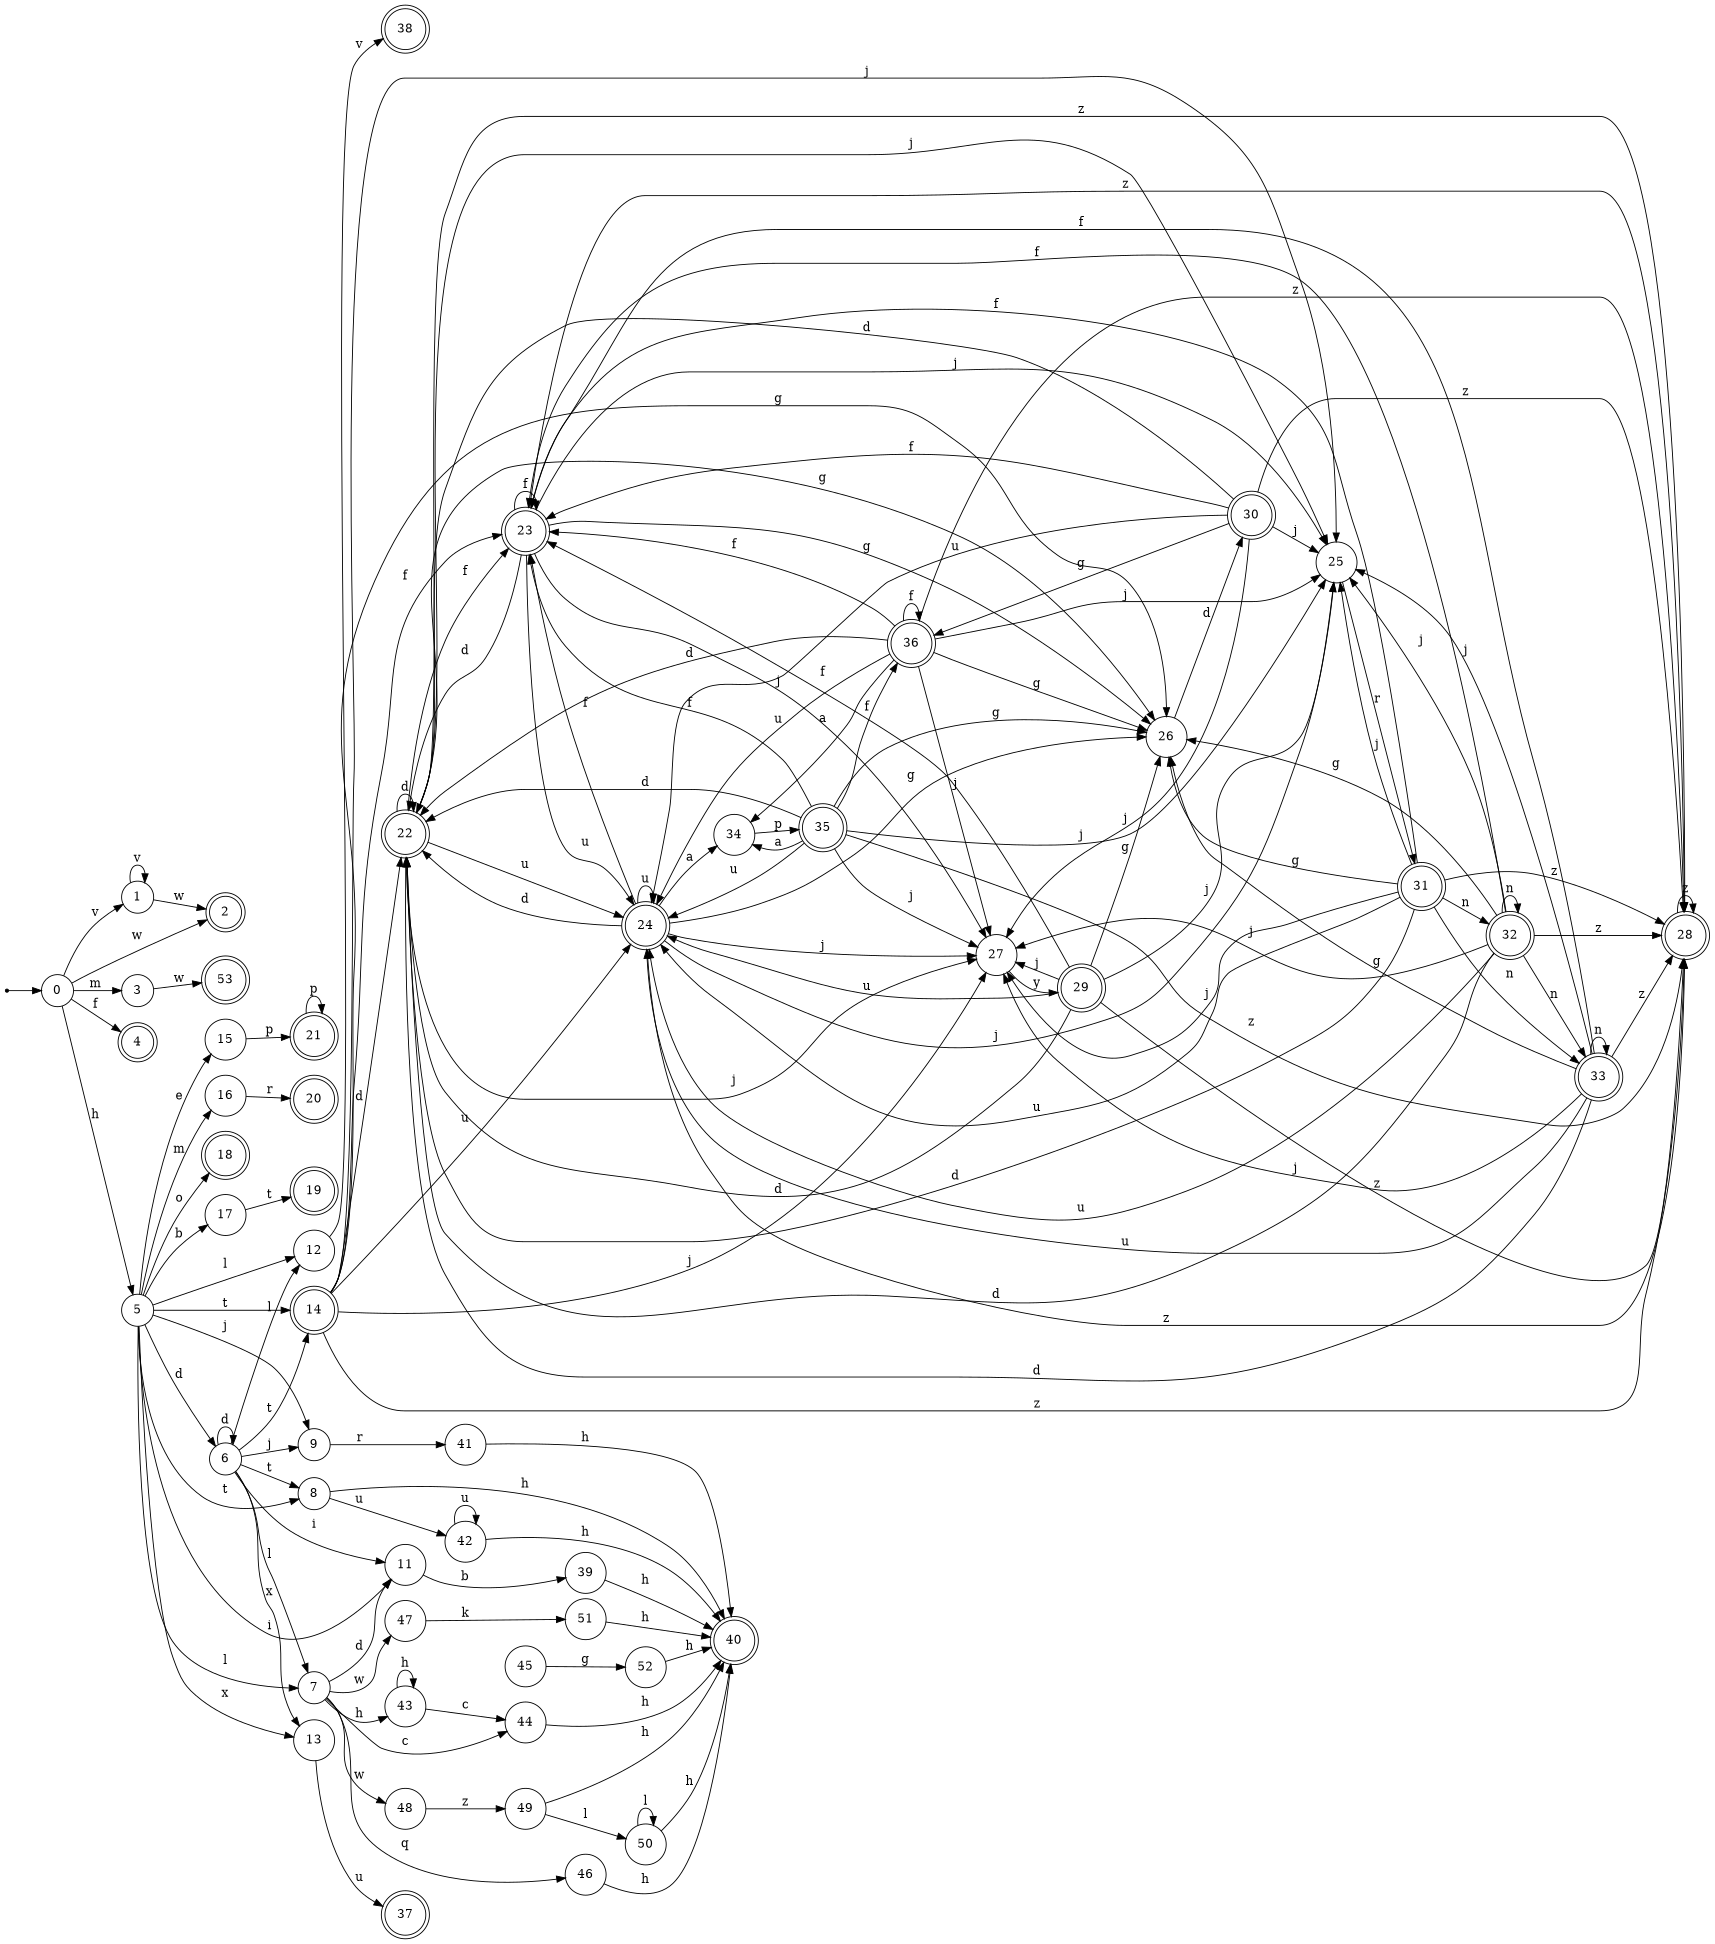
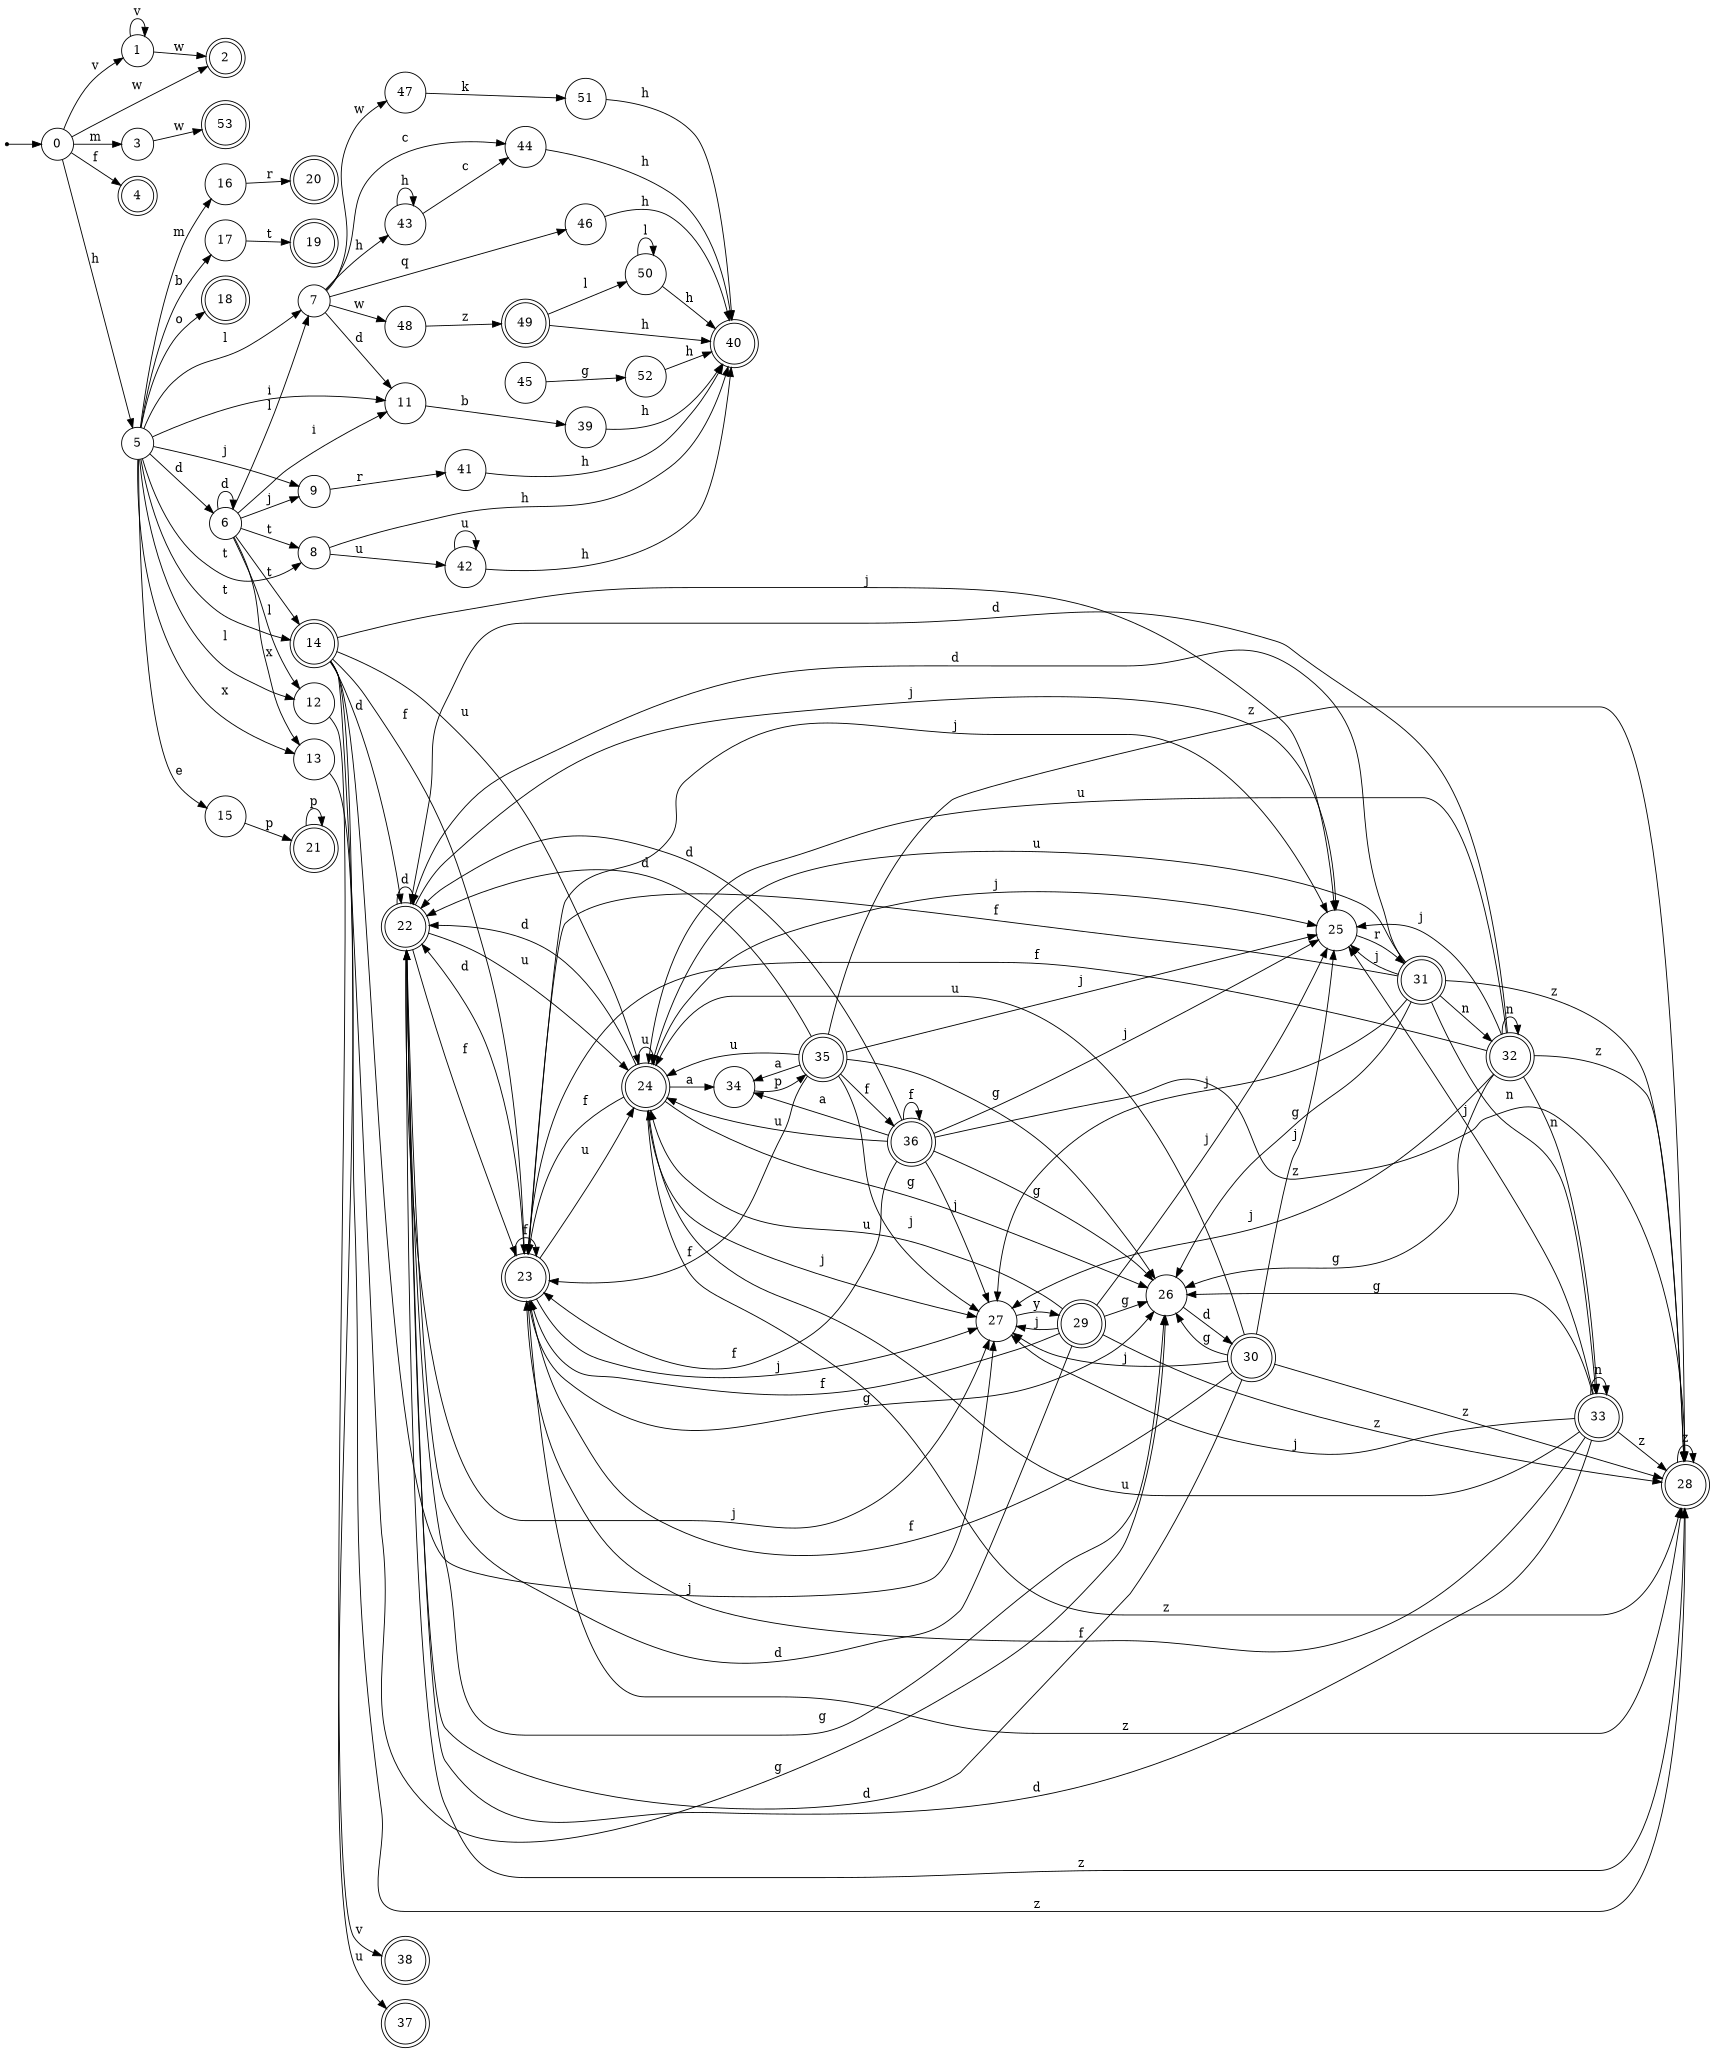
  digraph {
    rankdir=LR
    node [shape=circle]
    dummy0 [shape=point]
    0
    1
    2 [shape=doublecircle]
    3
    4 [shape=doublecircle]
    5
    53 [shape=doublecircle]
    6
    7
    8
    9
    11
    12
    13
    14 [shape=doublecircle]
    15
    16
    17
    18 [shape=doublecircle]
    43
    44
    46
    47
    48
    40 [shape=doublecircle]
    42
    41
    39
    38 [shape=doublecircle]
    37 [shape=doublecircle]
    22 [shape=doublecircle]
    23 [shape=doublecircle]
    24 [shape=doublecircle]
    25
    26
    27
    28 [shape=doublecircle]
    21 [shape=doublecircle]
    20 [shape=doublecircle]
    19 [shape=doublecircle]
    45
    52
    51
-   49
+   49 [shape=doublecircle]
    34
    31 [shape=doublecircle]
    30 [shape=doublecircle]
    29 [shape=doublecircle]
    35 [shape=doublecircle]
    32 [shape=doublecircle]
    33 [shape=doublecircle]
    36 [shape=doublecircle]
    50
    dummy0 -> 0
    0 -> 1 [label=v]
    0 -> 2 [label=w]
    0 -> 3 [label=m]
    0 -> 4 [label=f]
    0 -> 5 [label=h]
    1 -> 1 [label=v]
    1 -> 2 [label=w]
    3 -> 53 [label=w]
    5 -> 6 [label=d]
    5 -> 7 [label=l]
    5 -> 8 [label=t]
    5 -> 9 [label=j]
    5 -> 11 [label=i]
    5 -> 12 [label=l]
    5 -> 13 [label=x]
    5 -> 14 [label=t]
    5 -> 15 [label=e]
    5 -> 16 [label=m]
    5 -> 17 [label=b]
    5 -> 18 [label=o]
    6 -> 6 [label=d]
    6 -> 7 [label=l]
    6 -> 8 [label=t]
    6 -> 9 [label=j]
    6 -> 11 [label=i]
    6 -> 12 [label=l]
    6 -> 13 [label=x]
    6 -> 14 [label=t]
    7 -> 11 [label=d]
    7 -> 43 [label=h]
    7 -> 44 [label=c]
    7 -> 46 [label=q]
    7 -> 47 [label=w]
    7 -> 48 [label=w]
    8 -> 40 [label=h]
    8 -> 42 [label=u]
    9 -> 41 [label=r]
    11 -> 39 [label=b]
    12 -> 38 [label=v]
    13 -> 37 [label=u]
    14 -> 22 [label=d]
    14 -> 23 [label=f]
    14 -> 24 [label=u]
    14 -> 25 [label=j]
    14 -> 26 [label=g]
    14 -> 27 [label=j]
    14 -> 28 [label=z]
    15 -> 21 [label=p]
    16 -> 20 [label=r]
    17 -> 19 [label=t]
    43 -> 43 [label=h]
    43 -> 44 [label=c]
    44 -> 40 [label=h]
    46 -> 40 [label=h]
    47 -> 51 [label=k]
    48 -> 49 [label=z]
    42 -> 40 [label=h]
    42 -> 42 [label=u]
    41 -> 40 [label=h]
    39 -> 40 [label=h]
    22 -> 22 [label=d]
    22 -> 23 [label=f]
    22 -> 24 [label=u]
    22 -> 25 [label=j]
    22 -> 26 [label=g]
    22 -> 27 [label=j]
    22 -> 28 [label=z]
    23 -> 22 [label=d]
    23 -> 23 [label=f]
    23 -> 24 [label=u]
    23 -> 25 [label=j]
    23 -> 26 [label=g]
    23 -> 27 [label=j]
    23 -> 28 [label=z]
    24 -> 22 [label=d]
    24 -> 23 [label=f]
    24 -> 24 [label=u]
    24 -> 25 [label=j]
    24 -> 26 [label=g]
    24 -> 27 [label=j]
    24 -> 28 [label=z]
    24 -> 34 [label=a]
    25 -> 31 [label=r]
    26 -> 30 [label=d]
    27 -> 29 [label=y]
    28 -> 28 [label=z]
    21 -> 21 [label=p]
    45 -> 52 [label=g]
    52 -> 40 [label=h]
    51 -> 40 [label=h]
    49 -> 40 [label=h]
    49 -> 50 [label=l]
    34 -> 35 [label=p]
    31 -> 22 [label=d]
    31 -> 23 [label=f]
    31 -> 24 [label=u]
    31 -> 25 [label=j]
    31 -> 26 [label=g]
    31 -> 27 [label=j]
    31 -> 28 [label=z]
    31 -> 32 [label=n]
    31 -> 33 [label=n]
    30 -> 22 [label=d]
    30 -> 23 [label=f]
    30 -> 24 [label=u]
    30 -> 25 [label=j]
-   30 -> 36 [label=g]
+   30 -> 26 [label=g]
    30 -> 27 [label=j]
    30 -> 28 [label=z]
    29 -> 22 [label=d]
    29 -> 23 [label=f]
    29 -> 24 [label=u]
    29 -> 25 [label=j]
    29 -> 26 [label=g]
    29 -> 27 [label=j]
    29 -> 28 [label=z]
    35 -> 22 [label=d]
    35 -> 23 [label=f]
    35 -> 24 [label=u]
    35 -> 25 [label=j]
    35 -> 26 [label=g]
    35 -> 27 [label=j]
    35 -> 28 [label=z]
    35 -> 34 [label=a]
    35 -> 36 [label=f]
    32 -> 22 [label=d]
    32 -> 23 [label=f]
    32 -> 24 [label=u]
    32 -> 25 [label=j]
    32 -> 26 [label=g]
    32 -> 27 [label=j]
    32 -> 28 [label=z]
    32 -> 32 [label=n]
    32 -> 33 [label=n]
    33 -> 22 [label=d]
    33 -> 23 [label=f]
    33 -> 24 [label=u]
    33 -> 25 [label=j]
    33 -> 26 [label=g]
    33 -> 27 [label=j]
    33 -> 28 [label=z]
    33 -> 33 [label=n]
    36 -> 22 [label=d]
    36 -> 23 [label=f]
    36 -> 24 [label=u]
    36 -> 25 [label=j]
    36 -> 26 [label=g]
    36 -> 27 [label=j]
    36 -> 28 [label=z]
    36 -> 34 [label=a]
    36 -> 36 [label=f]
    50 -> 40 [label=h]
    50 -> 50 [label=l]
  }
